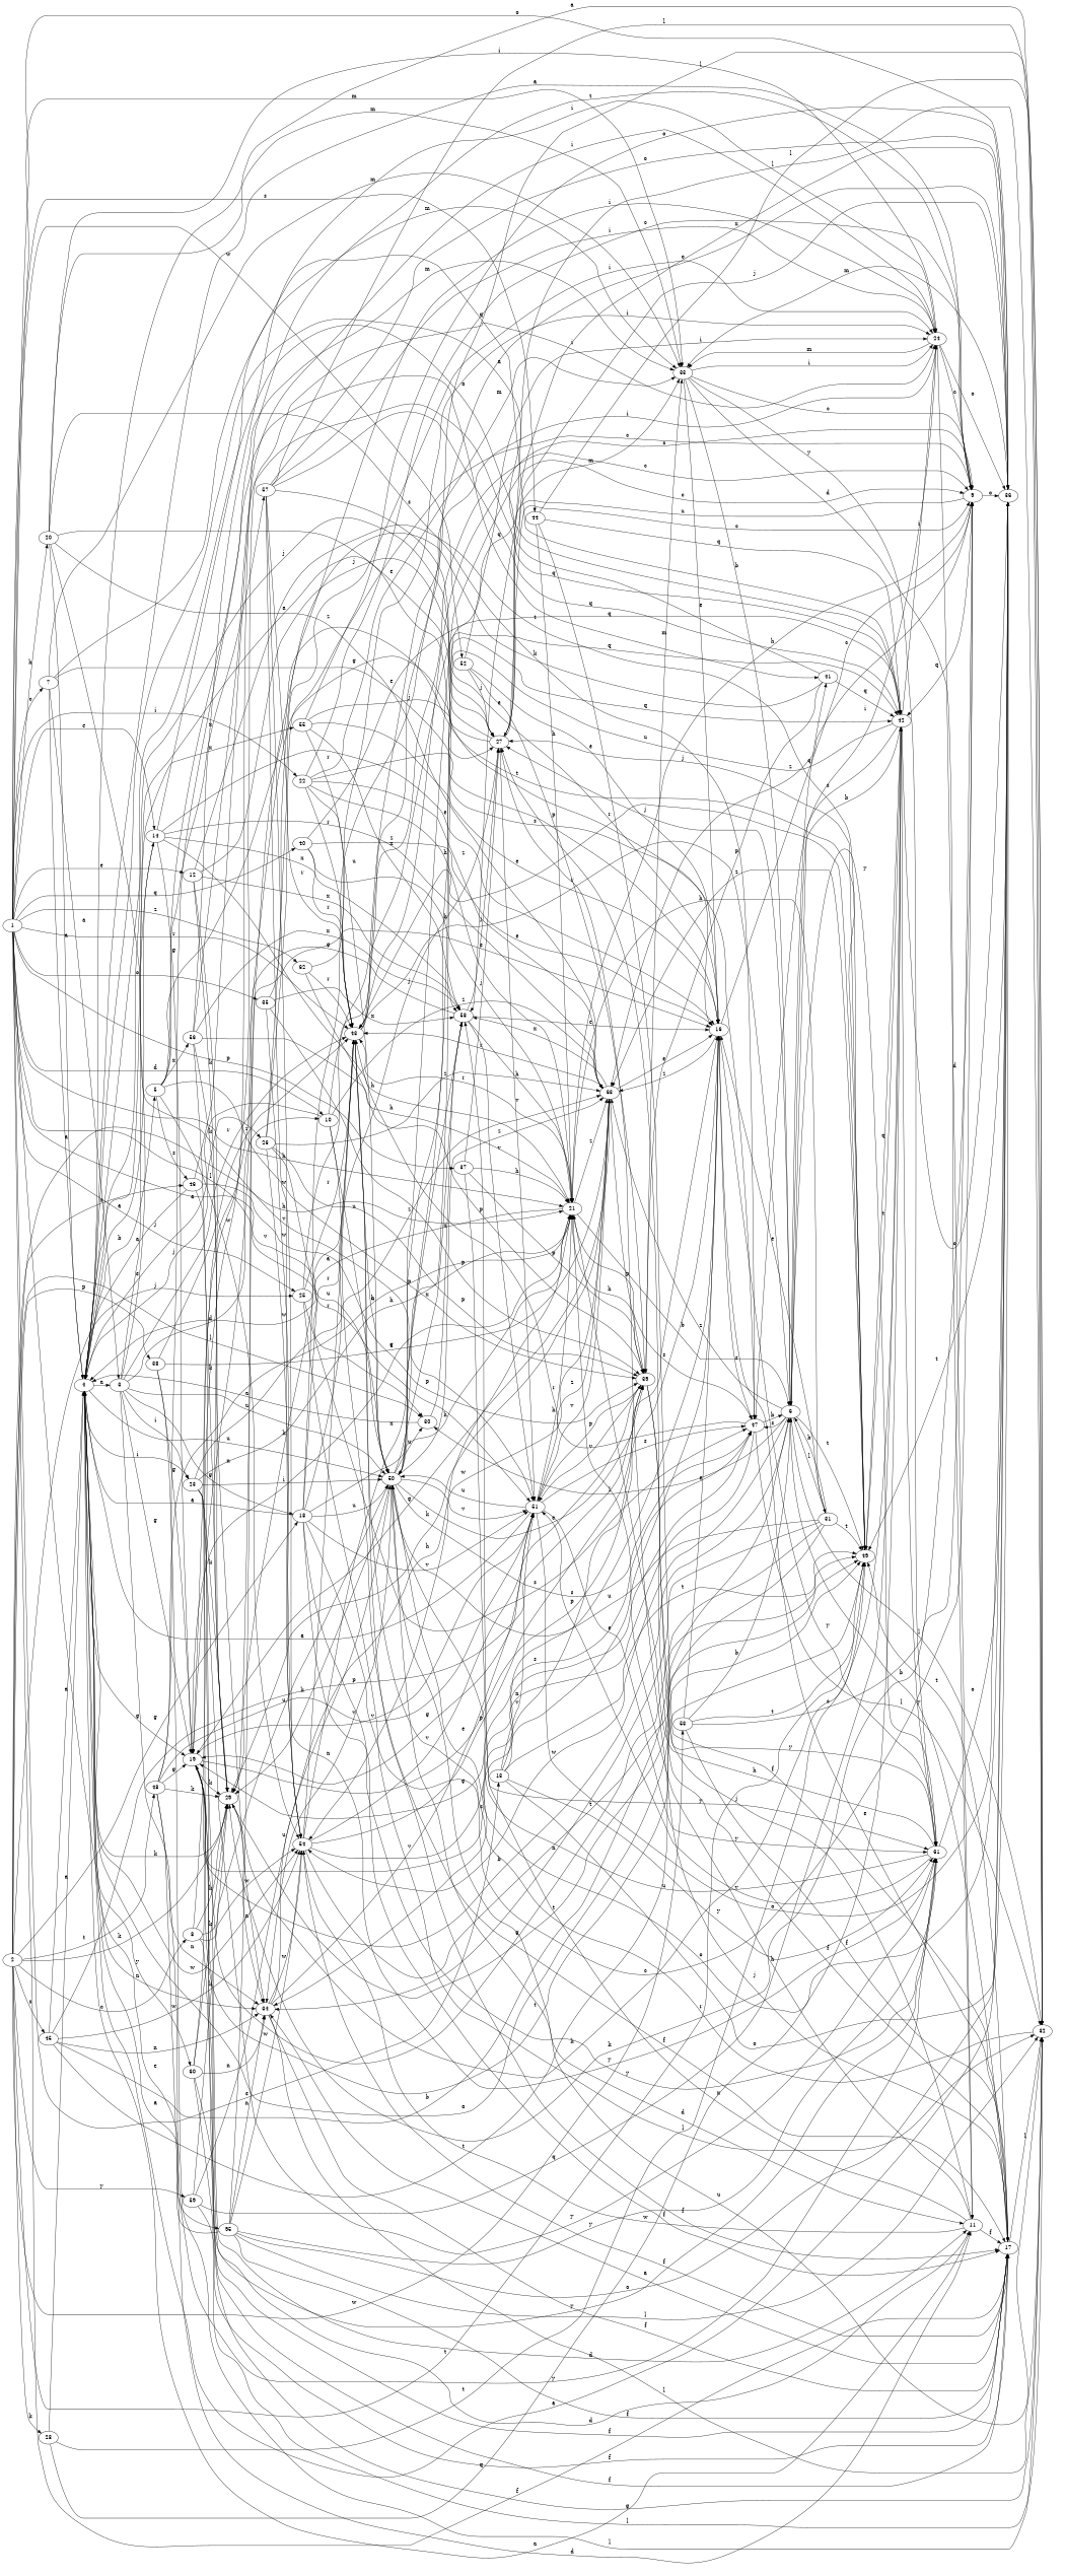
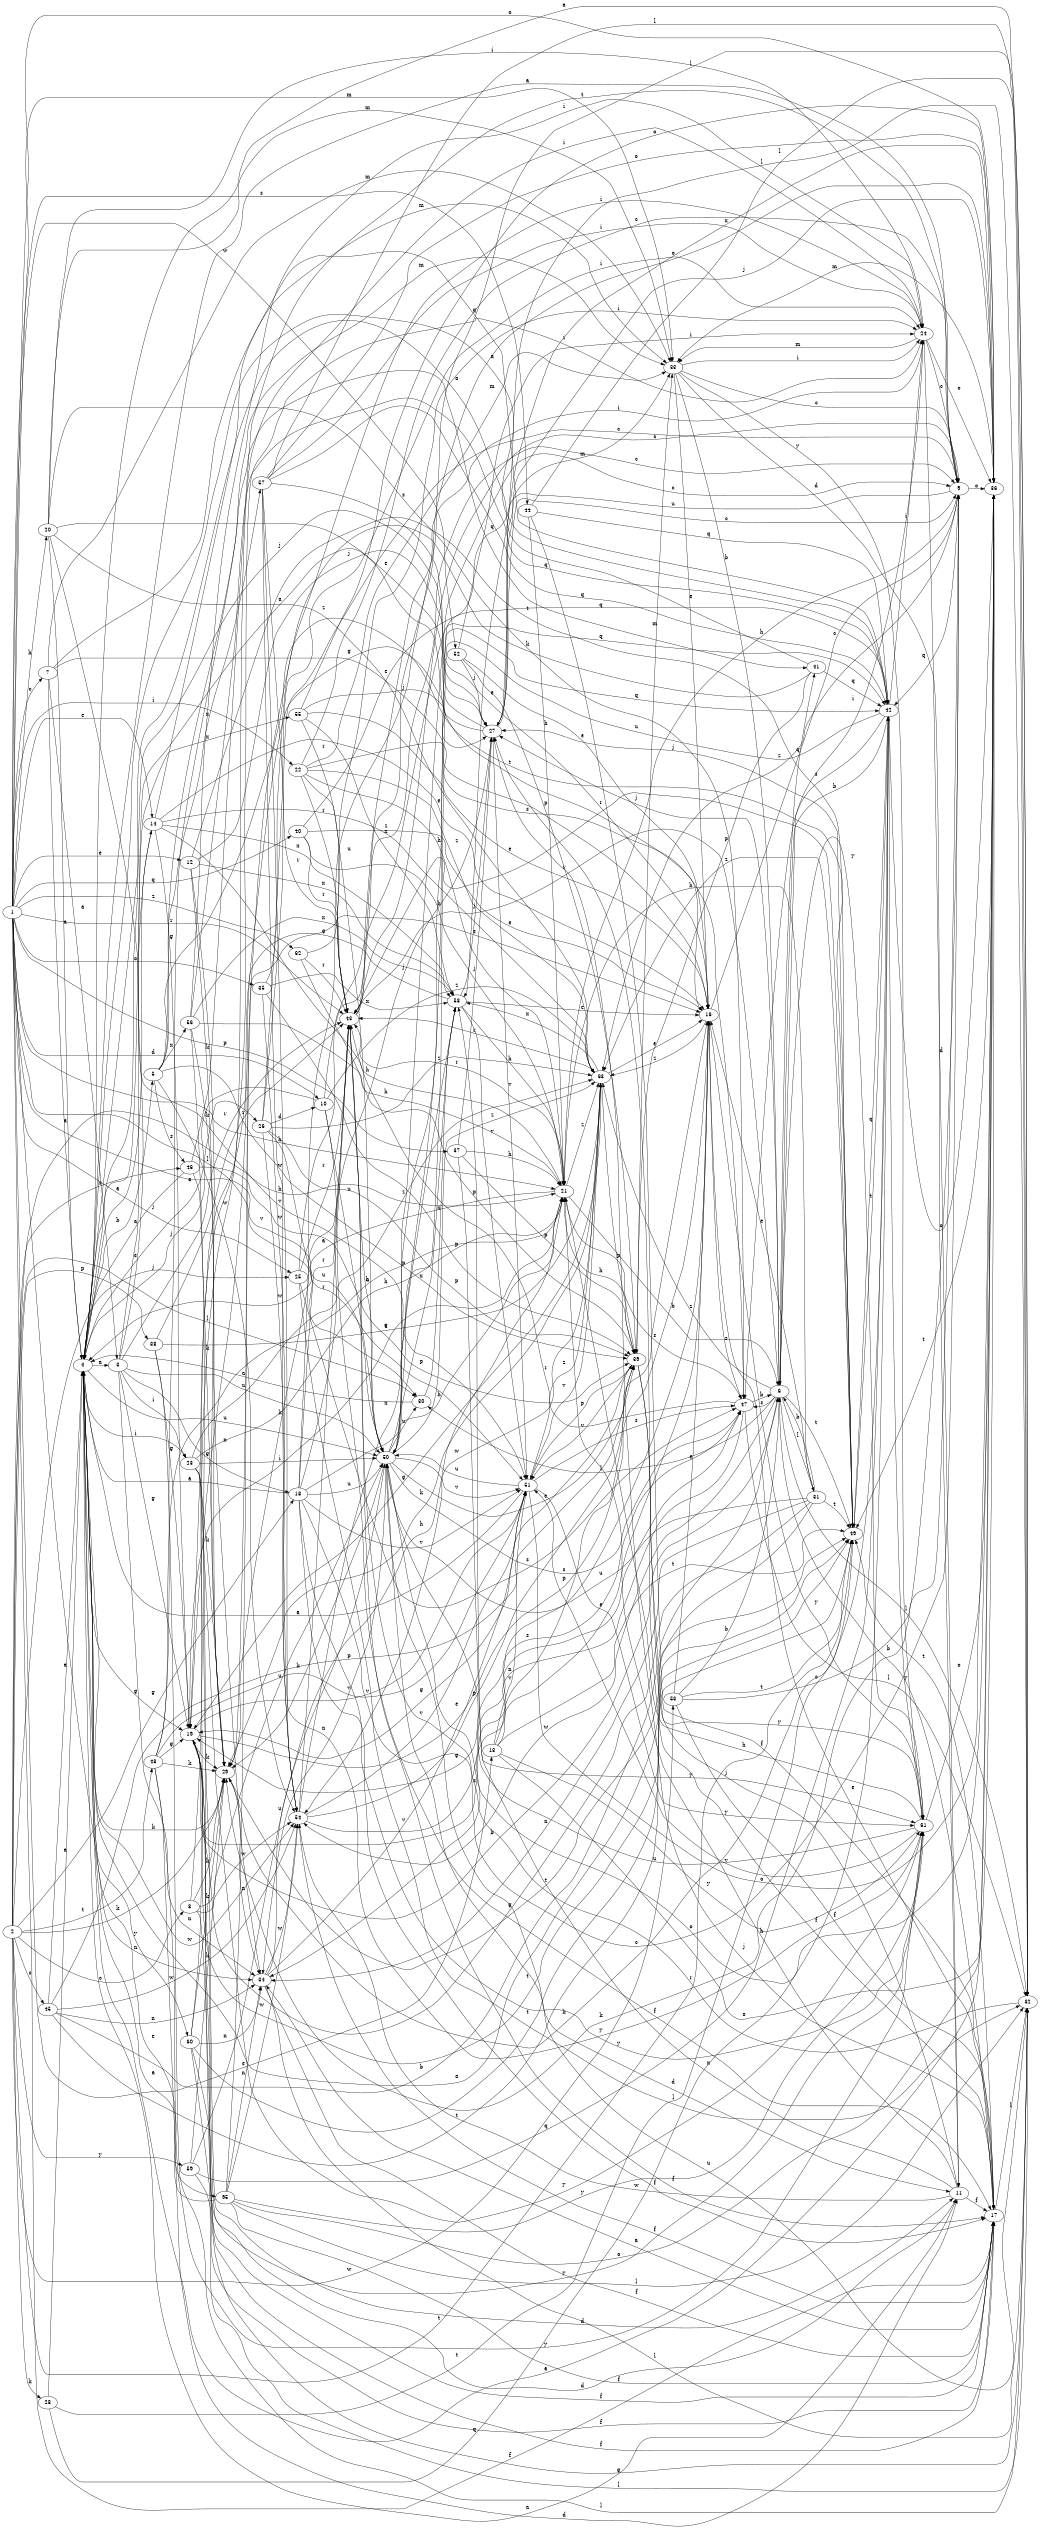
  strict digraph {
    rankdir=LR
    4
    3
    n3 [label=95]
    27
    5
    19
    26
    50
    23
    54
    60
    29
    10
    14
    18
    43
    55
    34
    16
    36
    17
    32
    61
    33
    9
    51
    49
    41
    39
    46
    56
    57
    47
    6
    63
    24
    42
    11
    58
    30
    21
    7
    20
    31
    28
    45
    53
    1
    22
    25
    12
    13
    40
    52
    44
    37
    35
    62
    2
    8
    48
    38
    59
    4 -> 3 [label=a]
    4 -> n3 [label=e]
    4 -> 27 [label=j]
    4 -> 5 [label=b]
    4 -> 19 [label=g]
    4 -> 26 [label=j]
    4 -> 50 [label=u]
    4 -> 23 [label=i]
    4 -> 54 [label=w]
    4 -> 60 [label=y]
    4 -> 29 [label=k]
    3 -> 19 [label=g]
    3 -> 50 [label=u]
    3 -> 23 [label=i]
-   3 -> 10 [label=d]
+   26 -> 10 [label=d]
    3 -> 14 [label=e]
    3 -> 18 [label=g]
    3 -> 43 [label=r]
    3 -> 55 [label=x]
    3 -> 34 [label=n]
    n3 -> 4 [label=a]
    n3 -> 54 [label=w]
    n3 -> 34 [label=n]
    n3 -> 16 [label=e]
    n3 -> 36 [label=o]
    n3 -> 17 [label=f]
    n3 -> 32 [label=l]
    n3 -> 61 [label=y]
    27 -> 4 [label=a]
    27 -> 19 [label=g]
    27 -> 32 [label=l]
    27 -> 33 [label=m]
    27 -> 9 [label=c]
    27 -> 51 [label=v]
    5 -> 54 [label=w]
    5 -> 49 [label=t]
    5 -> 41 [label=q]
    5 -> 39 [label=p]
    5 -> 46 [label=s]
    5 -> 56 [label=x]
    5 -> 57 [label=x]
    19 -> 29 [label=k]
    19 -> 16 [label=e]
    19 -> 17 [label=f]
    19 -> 51 [label=v]
    19 -> 49 [label=t]
    19 -> 47 [label=s]
    19 -> 6 [label=b]
    26 -> 50 [label=u]
    26 -> 54 [label=w]
    26 -> 9 [label=c]
    26 -> 39 [label=p]
    26 -> 63 [label=z]
    26 -> 24 [label=i]
    50 -> 29 [label=k]
    50 -> 34 [label=n]
    50 -> 16 [label=e]
    50 -> 36 [label=o]
    50 -> 9 [label=c]
    50 -> 51 [label=v]
    50 -> 47 [label=s]
    50 -> 63 [label=z]
    50 -> 42 [label=q]
    50 -> 11 [label=d]
    50 -> 58 [label=x]
    50 -> 30 [label=u]
    23 -> 50 [label=i]
    23 -> 29 [label=k]
    23 -> 61 [label=y]
    23 -> 63 [label=z]
    23 -> 11 [label=d]
    23 -> 21 [label=h]
    54 -> 43 [label=r]
    54 -> 17 [label=f]
    54 -> 51 [label=v]
    54 -> 39 [label=p]
    54 -> 47 [label=s]
    54 -> 58 [label=x]
    60 -> 29 [label=k]
    60 -> 34 [label=n]
    60 -> 17 [label=f]
    60 -> 61 [label=y]
-   54 -> 49 [label=t]
+   60 -> 49 [label=t]
    60 -> 24 [label=i]
    29 -> 34 [label=n]
    29 -> 49 [label=t]
    10 -> 4 [label=a]
    10 -> 50 [label=u]
    10 -> 17 [label=f]
    10 -> 63 [label=z]
    10 -> 42 [label=q]
    14 -> 4 [label=a]
    14 -> 19 [label=g]
    14 -> 16 [label=e]
    14 -> 33 [label=m]
    14 -> 63 [label=z]
    14 -> 58 [label=x]
    14 -> 21 [label=h]
    18 -> 4 [label=a]
    18 -> 27 [label=j]
    18 -> 50 [label=u]
    18 -> 43 [label=r]
    18 -> 17 [label=f]
    18 -> 61 [label=y]
    18 -> 9 [label=c]
    18 -> 51 [label=v]
    18 -> 24 [label=i]
    18 -> 21 [label=h]
    43 -> 50 [label=u]
    43 -> 29 [label=k]
    43 -> 36 [label=o]
    43 -> 17 [label=f]
    43 -> 32 [label=l]
    43 -> 9 [label=c]
    55 -> 27 [label=j]
    55 -> 43 [label=r]
    55 -> 16 [label=e]
    55 -> 36 [label=o]
    55 -> 58 [label=x]
    34 -> 54 [label=w]
    34 -> 17 [label=f]
    34 -> 32 [label=l]
    34 -> 51 [label=v]
    34 -> 21 [label=h]
    16 -> 19 [label=g]
    16 -> 61 [label=y]
    16 -> 9 [label=c]
    16 -> 47 [label=s]
    16 -> 63 [label=z]
    36 -> 4 [label=a]
    36 -> 27 [label=j]
    36 -> 33 [label=m]
    36 -> 49 [label=t]
    36 -> 58 [label=x]
    17 -> 27 [label=j]
    17 -> 34 [label=a]
    17 -> 16 [label=e]
    17 -> 32 [label=l]
    17 -> 49 [label=t]
    17 -> 6 [label=b]
    32 -> 4 [label=a]
    32 -> 19 [label=g]
    32 -> 50 [label=u]
    32 -> 43 [label=r]
    61 -> 50 [label=u]
    61 -> 36 [label=o]
    61 -> 51 [label=v]
    61 -> 21 [label=h]
    33 -> 16 [label=e]
    33 -> 61 [label=y]
    33 -> 9 [label=c]
    33 -> 6 [label=b]
    33 -> 24 [label=i]
    33 -> 11 [label=d]
    9 -> 4 [label=a]
    9 -> 50 [label=u]
    9 -> 29 [label=k]
    9 -> 36 [label=o]
    9 -> 63 [label=z]
    9 -> 42 [label=q]
    9 -> 21 [label=h]
    51 -> 4 [label=a]
    51 -> 50 [label=u]
    51 -> 36 [label=o]
    51 -> 61 [label=y]
    51 -> 39 [label=p]
    51 -> 47 [label=s]
    51 -> 63 [label=z]
-   51 -> 21 [label=h]
    49 -> 27 [label=j]
    49 -> 43 [label=r]
    49 -> 63 [label=z]
    49 -> 42 [label=q]
    41 -> 4 [label=a]
    41 -> 29 [label=k]
    41 -> 39 [label=p]
    41 -> 42 [label=q]
    39 -> 19 [label=g]
    39 -> 17 [label=f]
    39 -> 61 [label=y]
    39 -> 33 [label=m]
    39 -> 51 [label=v]
    39 -> 21 [label=h]
    46 -> 4 [label=a]
    46 -> 29 [label=k]
    46 -> 9 [label=t]
    46 -> 39 [label=p]
    56 -> 29 [label=k]
    56 -> 24 [label=i]
    56 -> 42 [label=q]
    56 -> 11 [label=d]
    56 -> 58 [label=x]
    56 -> 21 [label=h]
    57 -> 54 [label=w]
    57 -> 43 [label=r]
    57 -> 16 [label=e]
    57 -> 36 [label=o]
    57 -> 32 [label=l]
    57 -> 61 [label=y]
    57 -> 24 [label=i]
    57 -> 42 [label=q]
    47 -> 43 [label=r]
    47 -> 34 [label=n]
    47 -> 32 [label=l]
    47 -> 6 [label=b]
    6 -> 27 [label=j]
    6 -> 54 [label=w]
    6 -> 43 [label=r]
    6 -> 32 [label=l]
    6 -> 61 [label=y]
    6 -> 49 [label=t]
    6 -> 41 [label=q]
    6 -> 47 [label=s]
    6 -> 63 [label=z]
    6 -> 24 [label=i]
    6 -> 30 [label=l]
    6 -> 31 [label=l]
    63 -> 19 [label=g]
    63 -> 54 [label=w]
    63 -> 29 [label=k]
    63 -> 43 [label=r]
    63 -> 16 [label=e]
    63 -> 51 [label=v]
    63 -> 39 [label=p]
    63 -> 58 [label=x]
    24 -> 36 [label=o]
    24 -> 33 [label=m]
    24 -> 9 [label=c]
    24 -> 11 [label=d]
    42 -> 4 [label=a]
    42 -> 50 [label=u]
    42 -> 29 [label=k]
    42 -> 36 [label=o]
    42 -> 61 [label=y]
    42 -> 49 [label=t]
    42 -> 47 [label=s]
    42 -> 6 [label=b]
    42 -> 24 [label=i]
    11 -> 4 [label=a]
    11 -> 27 [label=j]
    11 -> 54 [label=w]
    11 -> 17 [label=f]
    11 -> 58 [label=x]
    11 -> 21 [label=h]
    58 -> 27 [label=j]
    58 -> 19 [label=g]
    58 -> 16 [label=e]
    58 -> 51 [label=v]
    58 -> 21 [label=h]
    30 -> 4 [label=a]
    30 -> 58 [label=x]
    21 -> 4 [label=a]
    21 -> 19 [label=g]
    21 -> 43 [label=r]
    21 -> 47 [label=s]
    21 -> 6 [label=b]
    21 -> 63 [label=z]
    7 -> 4 [label=a]
    7 -> 3 [label=a]
    7 -> 16 [label=e]
    7 -> 33 [label=m]
    7 -> 42 [label=q]
    20 -> 4 [label=a]
    20 -> 16 [label=e]
    20 -> 33 [label=m]
    20 -> 51 [label=v]
    20 -> 47 [label=s]
    20 -> 63 [label=z]
    20 -> 24 [label=i]
    31 -> 4 [label=a]
    31 -> 19 [label=g]
    31 -> 50 [label=u]
    31 -> 34 [label=n]
    31 -> 16 [label=e]
    31 -> 49 [label=t]
    31 -> 6 [label=b]
    31 -> 21 [label=h]
    28 -> 4 [label=a]
    28 -> 49 [label=t]
    28 -> 42 [label=q]
    45 -> 4 [label=a]
    45 -> 54 [label=w]
    45 -> 34 [label=n]
    45 -> 49 [label=t]
    45 -> 39 [label=p]
    45 -> 6 [label=b]
    53 -> 16 [label=e]
    53 -> 17 [label=f]
    53 -> 9 [label=c]
    53 -> 49 [label=t]
    53 -> 6 [label=b]
    1 -> 10 [label=d]
    1 -> 14 [label=e]
    1 -> 43 [label=r]
    1 -> 34 [label=n]
    1 -> 36 [label=o]
    1 -> 17 [label=f]
    1 -> 33 [label=m]
    1 -> 51 [label=v]
    1 -> 30 [label=l]
    1 -> 21 [label=h]
    1 -> 7 [label=c]
    1 -> 20 [label=h]
    1 -> 22 [label=i]
    1 -> 25 [label=j]
    1 -> 12 [label=e]
    1 -> 13 [label=e]
    1 -> 40 [label=q]
    1 -> 52 [label=w]
    1 -> 44 [label=s]
    1 -> 37 [label=p]
    1 -> 35 [label=o]
    1 -> 62 [label=z]
    22 -> 50 [label=u]
    22 -> 43 [label=r]
    22 -> 33 [label=m]
    22 -> 9 [label=c]
    22 -> 47 [label=s]
    22 -> 63 [label=z]
    22 -> 21 [label=h]
    25 -> 43 [label=r]
    25 -> 32 [label=l]
    25 -> 9 [label=c]
    25 -> 47 [label=s]
    12 -> 27 [label=j]
    12 -> 29 [label=k]
    12 -> 34 [label=n]
    12 -> 49 [label=t]
    12 -> 58 [label=x]
    13 -> 16 [label=e]
    13 -> 36 [label=o]
    13 -> 61 [label=y]
    13 -> 51 [label=v]
    13 -> 49 [label=t]
    13 -> 39 [label=p]
    40 -> 43 [label=r]
    40 -> 16 [label=e]
    40 -> 42 [label=q]
    40 -> 21 [label=h]
    52 -> 27 [label=j]
    52 -> 16 [label=e]
    52 -> 39 [label=p]
    52 -> 24 [label=i]
    44 -> 17 [label=f]
    44 -> 32 [label=l]
    44 -> 42 [label=q]
    44 -> 21 [label=h]
    37 -> 27 [label=j]
    37 -> 61 [label=y]
    37 -> 39 [label=p]
    37 -> 21 [label=h]
    35 -> 54 [label=w]
    35 -> 39 [label=p]
    35 -> 24 [label=i]
    35 -> 58 [label=x]
    62 -> 43 [label=r]
    62 -> 39 [label=p]
    62 -> 24 [label=i]
    2 -> 29 [label=k]
    2 -> 18 [label=g]
    2 -> 49 [label=t]
    2 -> 46 [label=s]
    2 -> 30 [label=l]
    2 -> 21 [label=h]
    2 -> 28 [label=k]
    2 -> 45 [label=s]
    2 -> 53 [label=w]
    2 -> 25 [label=j]
    2 -> 8 [label=c]
    2 -> 48 [label=t]
    2 -> 38 [label=p]
    2 -> 59 [label=y]
    8 -> 50 [label=u]
    8 -> 54 [label=w]
    8 -> 29 [label=k]
    8 -> 17 [label=f]
    8 -> 24 [label=i]
    48 -> 19 [label=g]
    48 -> 29 [label=k]
    48 -> 61 [label=y]
    48 -> 33 [label=m]
    48 -> 51 [label=v]
    48 -> 11 [label=d]
    48 -> 21 [label=h]
    38 -> 19 [label=g]
    38 -> 43 [label=r]
    38 -> 32 [label=l]
    38 -> 63 [label=z]
    59 -> 50 [label=u]
    59 -> 29 [label=k]
    59 -> 32 [label=l]
    59 -> 42 [label=q]
  }
